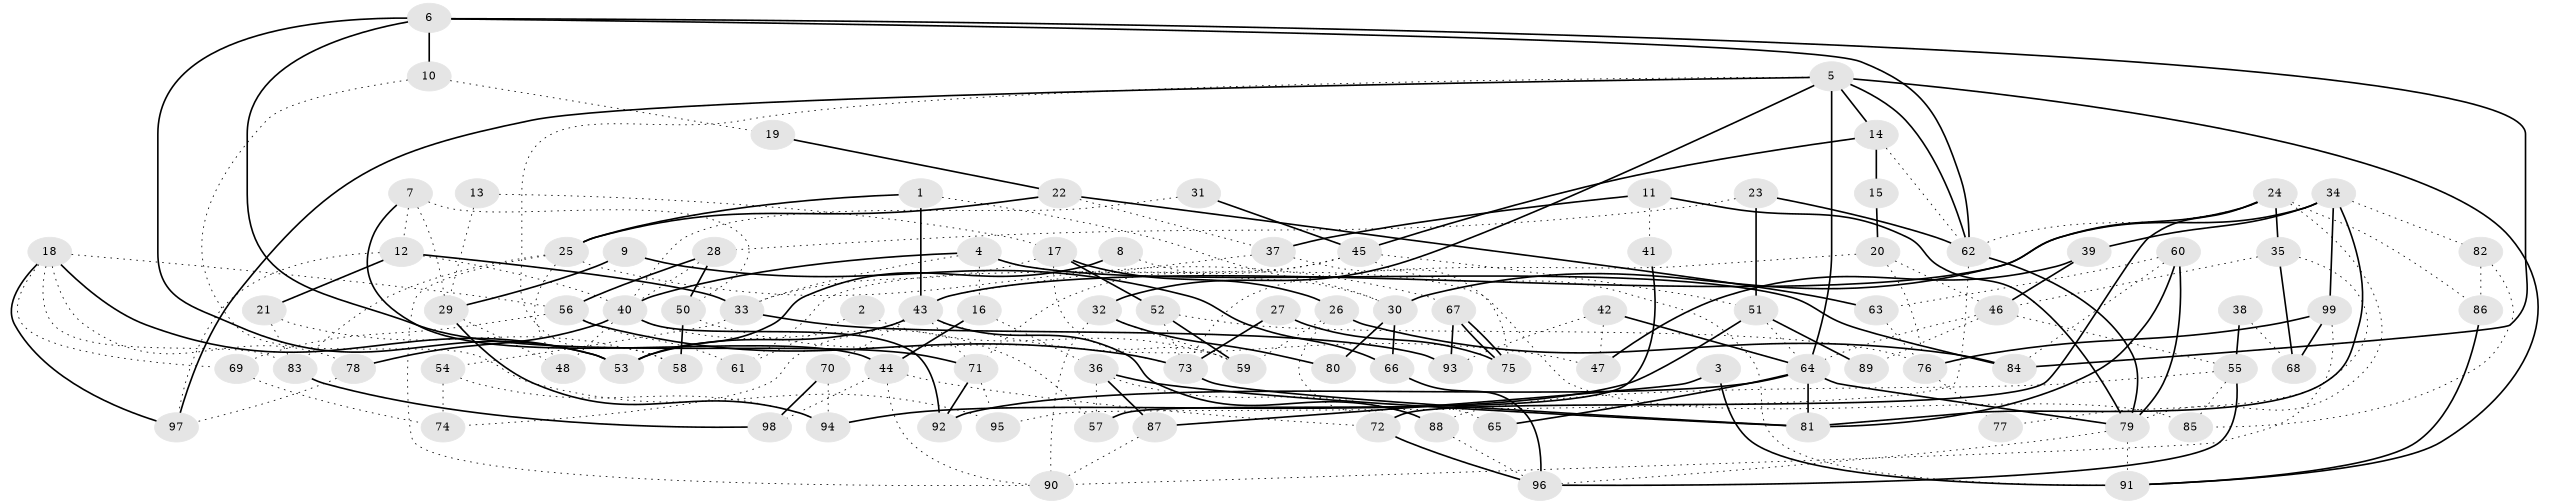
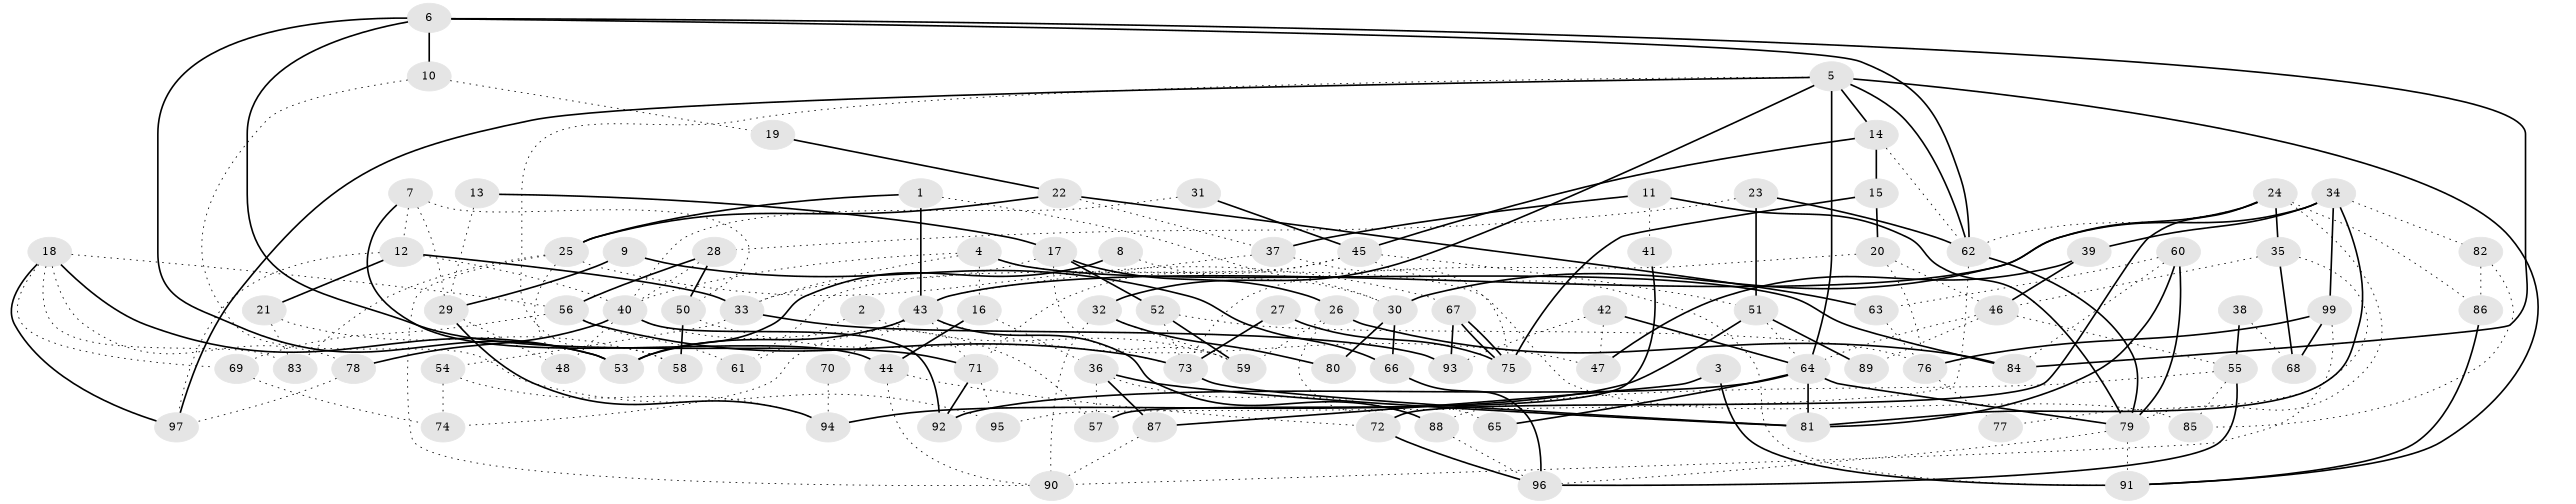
  graph {
    node [color=gray90 style=filled]
    edge [style=dotted]
    1
    25
    30
    43
    83
    48
    67
    90
    66
    80
    53
    71
    88
    47
    70
    74
    2
    59
    61
    3
    87
    91
    4
    16
    33
    40
    84
    85
    44
    36
    54
    93
    78
    57
    92
    5
    14
    32
    58
    62
    64
    97
    15
    45
    95
    79
    65
    81
    6
    10
    19
    7
    12
    29
    50
    21
    94
    72
-   98
    73
    8
    9
    96
    22
    11
    37
    41
    75
    13
    17
    26
    52
    20
    51
    46
    76
    18
    56
    69
    63
    55
    89
    77
    23
    28
    24
    35
    86
    68
    27
    31
    34
    39
    n94 [label=99]
    82
    38
    42
    60
    1 -- 25 [style=bold]
    1 -- 30
    1 -- 43 [style=bold]
    25 -- 83
    25 -- 48
    25 -- 67
    25 -- 90
    30 -- 66 [style=bold]
    30 -- 80 [style=bold]
    43 -- 53 [style=bold]
    43 -- 71
    43 -- 88 [style=bold]
    43 -- 47
    43 -- 70
    43 -- 74
-   83 -- 98 [style=bold]
    67 -- 93 [style=bold]
    67 -- 75 [style=bold]
    67 -- 75 [style=bold]
    66 -- 96 [style=bold]
    71 -- 92 [style=bold]
    71 -- 95
    88 -- 96
    70 -- 94
-   70 -- 98 [style=bold]
    2 -- 59
    2 -- 61
    3 -- 87 [style=bold]
    3 -- 91 [style=bold]
    87 -- 90
    4 -- 16
    4 -- 33
-   4 -- 40 [style=bold]
+   4 -- 40
    4 -- 84 [style=bold]
    4 -- 85
    16 -- 44 [style=bold]
    16 -- 36
    33 -- 54
    33 -- 93 [style=bold]
    40 -- 48
    40 -- 78 [style=bold]
    40 -- 57
    40 -- 92 [style=bold]
    44 -- 90
    44 -- 72
-   44 -- 98
    36 -- 88
    36 -- 87 [style=bold]
    36 -- 57
    36 -- 81 [style=bold]
    54 -- 74
    54 -- 94
    78 -- 97
    5 -- 91 [style=bold]
    5 -- 14 [style=bold]
    5 -- 32 [style=bold]
    5 -- 58
    5 -- 62 [style=bold]
    5 -- 64 [style=bold]
    5 -- 97 [style=bold]
    14 -- 62
    14 -- 15 [style=bold]
    14 -- 45 [style=bold]
    32 -- 90
    32 -- 80 [style=bold]
    32 -- 59
    62 -- 95
    62 -- 79 [style=bold]
    64 -- 92 [style=bold]
    64 -- 79 [style=bold]
    64 -- 65 [style=bold]
    64 -- 81 [style=bold]
+   15 -- 75 [style=bold]
    15 -- 20 [style=bold]
    45 -- 71
    45 -- 61
    45 -- 91
    45 -- 51
    79 -- 91
    79 -- 96
    6 -- 53 [style=bold]
    6 -- 71 [style=bold]
    6 -- 84 [style=bold]
    6 -- 62 [style=bold]
    6 -- 10 [style=bold]
    10 -- 95
    10 -- 19
    19 -- 22 [style=bold]
    7 -- 44 [style=bold]
    7 -- 12
    7 -- 29
    7 -- 50
    12 -- 33 [style=bold]
    12 -- 40
    12 -- 97
    12 -- 21 [style=bold]
    29 -- 48
    29 -- 94 [style=bold]
    50 -- 58 [style=bold]
    50 -- 73
    21 -- 83
    21 -- 58
    72 -- 96 [style=bold]
    73 -- 81 [style=bold]
    8 -- 30
    8 -- 53 [style=bold]
    9 -- 66 [style=bold]
    9 -- 29 [style=bold]
    22 -- 25 [style=bold]
    22 -- 37
    22 -- 63 [style=bold]
    11 -- 79 [style=bold]
    11 -- 37 [style=bold]
    11 -- 41
    37 -- 43
    37 -- 75
    41 -- 57 [style=bold]
    13 -- 29
-   13 -- 17
+   13 -- 17 [style=bold]
    17 -- 59
    17 -- 33
    17 -- 26 [style=bold]
    17 -- 52 [style=bold]
    26 -- 59
    26 -- 84 [style=bold]
    26 -- 65
    52 -- 59 [style=bold]
    52 -- 73
    52 -- 76
    20 -- 73
    20 -- 46
    20 -- 76
    51 -- 64
    51 -- 94 [style=bold]
    51 -- 89 [style=bold]
    46 -- 64
    46 -- 55
    46 -- 89
    76 -- 77
    18 -- 83
    18 -- 53 [style=bold]
    18 -- 78
    18 -- 97 [style=bold]
    18 -- 56
    18 -- 69
    56 -- 61
    56 -- 73 [style=bold]
    56 -- 69
    69 -- 74
    63 -- 76
    55 -- 88
    55 -- 85
    55 -- 96 [style=bold]
    23 -- 62 [style=bold]
    23 -- 51 [style=bold]
    23 -- 28
    28 -- 40
    28 -- 50 [style=bold]
    28 -- 56 [style=bold]
    24 -- 30 [style=bold]
    24 -- 62
    24 -- 79
    24 -- 72 [style=bold]
    24 -- 35 [style=bold]
    24 -- 86
    35 -- 46
    35 -- 77
    35 -- 68 [style=bold]
    86 -- 91 [style=bold]
    27 -- 73 [style=bold]
    27 -- 75 [style=bold]
    31 -- 40
    31 -- 45 [style=bold]
    34 -- 43 [style=bold]
    34 -- 81 [style=bold]
    34 -- 39 [style=bold]
    34 -- n94 [style=bold]
    34 -- 82
    39 -- 47 [style=bold]
    39 -- 46 [style=bold]
    n94 -- 90
    n94 -- 76 [style=bold]
    n94 -- 68 [style=bold]
    82 -- 85
    82 -- 86
    38 -- 55 [style=bold]
    38 -- 68
    42 -- 47
    42 -- 93
    42 -- 64 [style=bold]
    60 -- 84
    60 -- 79 [style=bold]
    60 -- 81 [style=bold]
    60 -- 63
  }
